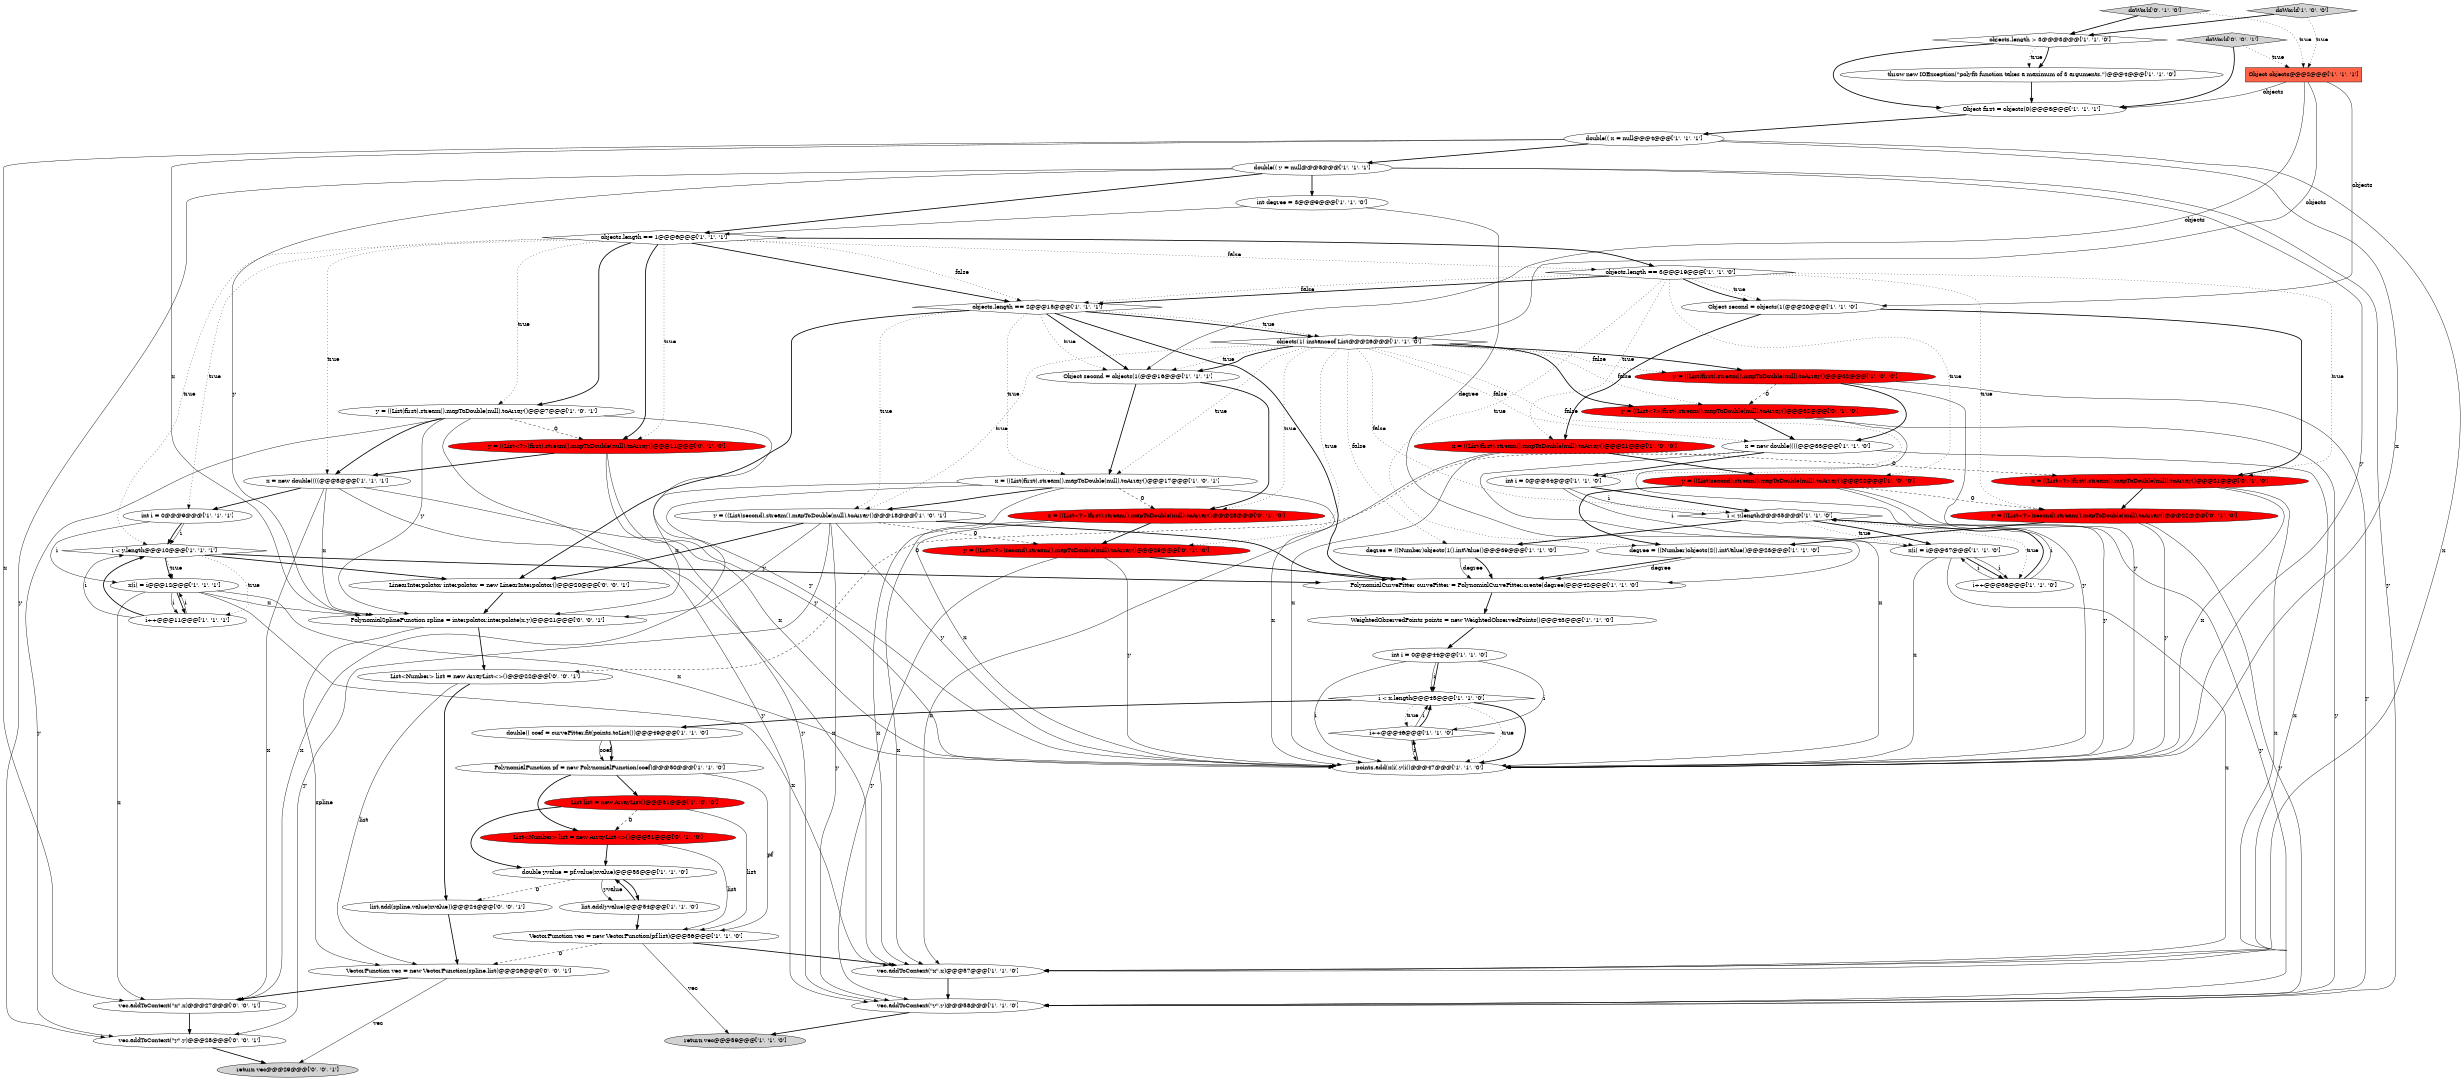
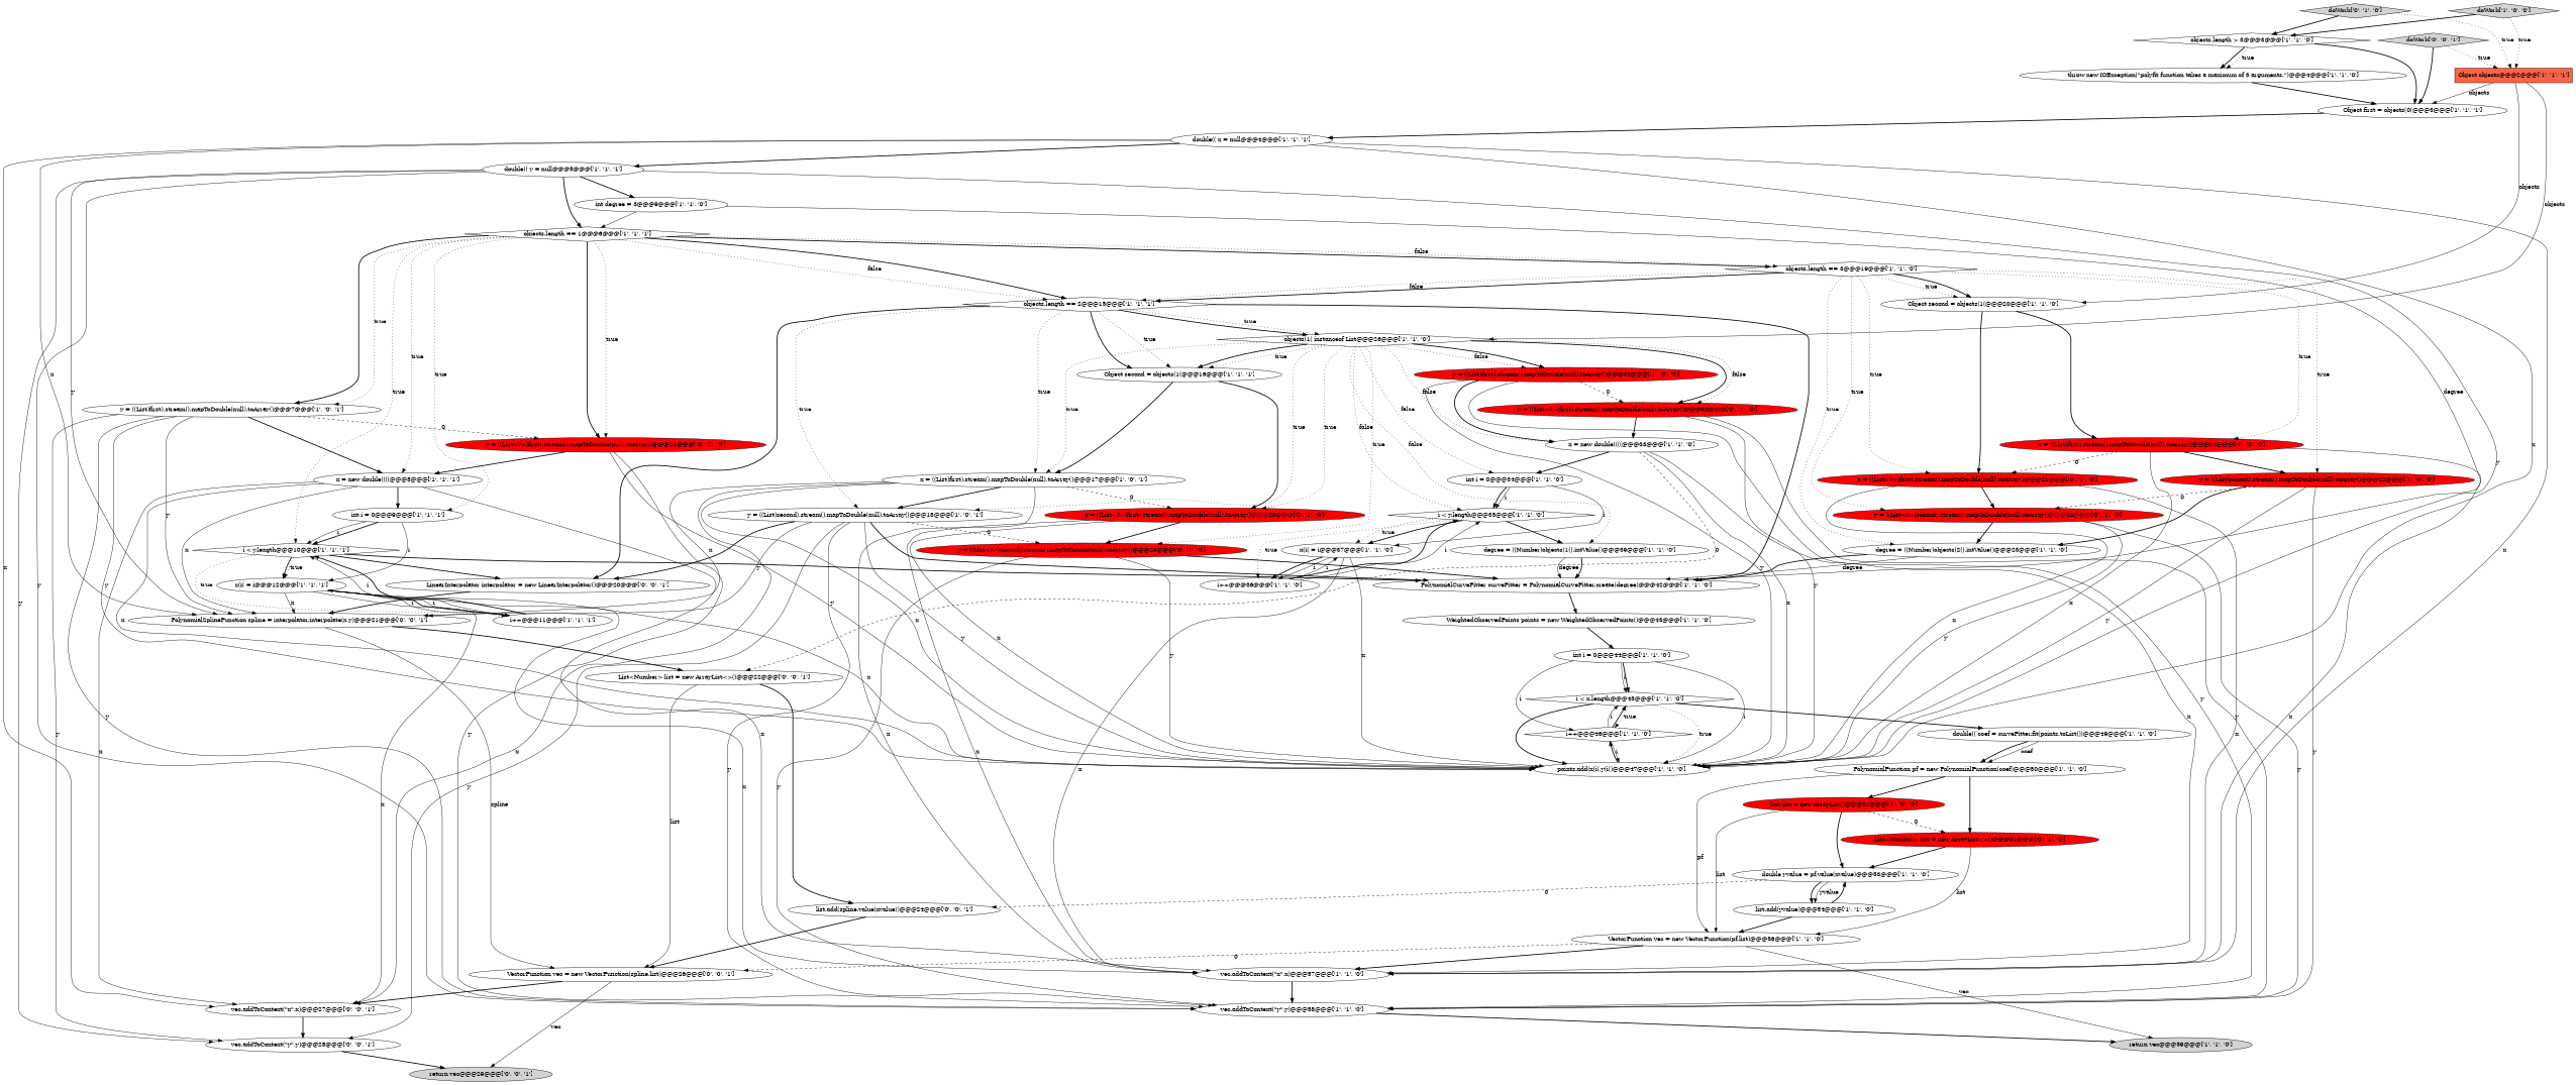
  digraph {
    node [fillcolor=white shape=ellipse style=filled]
    edge [style=solid]
    n1 [label="i < x.length@@@45@@@['1', '1', '0']" shape=diamond]
    n2 [label="i++@@@46@@@['1', '1', '0']" shape=diamond]
    n3 [label="points.add(x(i(,y(i()@@@47@@@['1', '1', '0']"]
    n4 [label="double(( coef = curveFitter.fit(points.toList())@@@49@@@['1', '1', '0']"]
    n5 [label="PolynomialFunction pf = new PolynomialFunction(coef)@@@50@@@['1', '1', '0']"]
    n6 [label="List<Number> list = new ArrayList<>()@@@22@@@['0', '0', '1']"]
    n7 [label="list.add(spline.value(xvalue))@@@24@@@['0', '0', '1']"]
    n8 [label="VectorFunction vec = new VectorFunction(spline,list)@@@26@@@['0', '0', '1']"]
    n9 [label="vec.addToContext(\"x\",x)@@@27@@@['0', '0', '1']"]
    n10 [fillcolor=lightgray label="return vec@@@29@@@['0', '0', '1']"]
    n11 [label="Object second = objects(1(@@@20@@@['1', '1', '0']"]
    n12 [fillcolor=red label="x = ((List<?>)first).stream().mapToDouble(null).toArray()@@@21@@@['0', '1', '0']"]
    n13 [fillcolor=red label="x = ((List)first).stream().mapToDouble(null).toArray()@@@21@@@['1', '0', '0']"]
    n14 [fillcolor=red label="y = ((List<?>)second).stream().mapToDouble(null).toArray()@@@22@@@['0', '1', '0']"]
    n15 [label="vec.addToContext(\"x\",x)@@@57@@@['1', '1', '0']"]
    n16 [fillcolor=red label="y = ((List)second).stream().mapToDouble(null).toArray()@@@22@@@['1', '0', '0']"]
    n17 [label="vec.addToContext(\"y\",y)@@@58@@@['1', '1', '0']"]
    n18 [label="degree = ((Number)objects(2().intValue()@@@23@@@['1', '1', '0']"]
    n19 [fillcolor=lightgray label="return vec@@@59@@@['1', '1', '0']"]
    n20 [fillcolor=lightgray label="doWork['1', '0', '0']" shape=diamond]
    n21 [fillcolor=tomato label="Object objects@@@2@@@['1', '1', '1']" shape=box]
    n22 [label="objects.length > 3@@@3@@@['1', '1', '0']" shape=diamond]
    n23 [label="objects(1( instanceof List@@@26@@@['1', '1', '0']" shape=diamond]
    n24 [label="Object first = objects(0(@@@3@@@['1', '1', '1']"]
    n25 [label="Object second = objects(1(@@@16@@@['1', '1', '1']"]
    n26 [label="throw new IOException(\"polyfit function takes a maximum of 3 arguments.\")@@@4@@@['1', '1', '0']"]
    n27 [fillcolor=red label="y = ((List<?>)first).stream().mapToDouble(null).toArray()@@@32@@@['0', '1', '0']"]
    n28 [label="x = new double((((@@@33@@@['1', '1', '0']"]
    n29 [label="int i = 0@@@34@@@['1', '1', '0']"]
    n30 [label="i < y.length@@@35@@@['1', '1', '0']" shape=diamond]
    n31 [label="y = ((List)second).stream().mapToDouble(null).toArray()@@@18@@@['1', '0', '1']"]
    n32 [fillcolor=red label="y = ((List<?>)second).stream().mapToDouble(null).toArray()@@@29@@@['0', '1', '0']"]
    n33 [label="x = ((List)first).stream().mapToDouble(null).toArray()@@@17@@@['1', '0', '1']"]
    n34 [fillcolor=red label="x = ((List<?>)first).stream().mapToDouble(null).toArray()@@@28@@@['0', '1', '0']"]
    n35 [label="degree = ((Number)objects(1().intValue()@@@39@@@['1', '1', '0']"]
    n36 [fillcolor=red label="y = ((List)first).stream().mapToDouble(null).toArray()@@@32@@@['1', '0', '0']"]
    n37 [label="double(( x = null@@@4@@@['1', '1', '1']"]
    n38 [label="x(i( = i@@@37@@@['1', '1', '0']"]
    n39 [label="i++@@@36@@@['1', '1', '0']"]
    n40 [label="list.add(yvalue)@@@54@@@['1', '1', '0']"]
    n41 [label="double yvalue = pf.value(xvalue)@@@53@@@['1', '1', '0']"]
    n42 [label="VectorFunction vec = new VectorFunction(pf,list)@@@56@@@['1', '1', '0']"]
    n43 [label="LinearInterpolator interpolator = new LinearInterpolator()@@@20@@@['0', '0', '1']"]
    n44 [label="PolynomialSplineFunction spline = interpolator.interpolate(x,y)@@@21@@@['0', '0', '1']"]
    n45 [label="PolynomialCurveFitter curveFitter = PolynomialCurveFitter.create(degree)@@@42@@@['1', '1', '0']"]
    n46 [label="vec.addToContext(\"y\",y)@@@28@@@['0', '0', '1']"]
    n47 [label="WeightedObservedPoints points = new WeightedObservedPoints()@@@43@@@['1', '1', '0']"]
    n48 [label="double(( y = null@@@5@@@['1', '1', '1']"]
    n49 [label="objects.length == 1@@@6@@@['1', '1', '1']" shape=diamond]
    n50 [label="int degree = 3@@@9@@@['1', '1', '0']"]
    n51 [label="x = new double((((@@@8@@@['1', '1', '1']"]
    n52 [label="int i = 0@@@9@@@['1', '1', '1']"]
    n53 [fillcolor=red label="y = ((List<?>)first).stream().mapToDouble(null).toArray()@@@11@@@['0', '1', '0']"]
    n54 [label="i < y.length@@@10@@@['1', '1', '1']" shape=diamond]
    n55 [label="y = ((List)first).stream().mapToDouble(null).toArray()@@@7@@@['1', '0', '1']"]
    n56 [label="objects.length == 2@@@15@@@['1', '1', '1']" shape=diamond]
    n57 [label="objects.length == 3@@@19@@@['1', '1', '0']" shape=diamond]
    n58 [label="x(i( = i@@@12@@@['1', '1', '1']"]
    n59 [label="int i = 0@@@44@@@['1', '1', '0']"]
    n60 [fillcolor=lightgray label="doWork['0', '0', '1']" shape=diamond]
    n61 [fillcolor=lightgray label="doWork['0', '1', '0']" shape=diamond]
    n62 [label="i++@@@11@@@['1', '1', '1']"]
    n63 [fillcolor=red label="List<Number> list = new ArrayList<>()@@@51@@@['0', '1', '0']"]
    n64 [fillcolor=red label="List list = new ArrayList()@@@51@@@['1', '0', '0']"]
    n1 -> n2 [label=true style=dotted]
    n1 -> n3 [style=bold]
    n1 -> n3 [label=true style=dotted]
    n1 -> n4 [style=bold]
    n2 -> n1 [label=i]
    n2 -> n1 [style=bold]
    n2 -> n3 [label=i]
    n3 -> n2 [style=bold]
    n4 -> n5 [label=coef]
    n4 -> n5 [style=bold]
    n5 -> n42 [label=pf]
    n5 -> n63 [style=bold]
    n5 -> n64 [style=bold]
    n6 -> n7 [style=bold]
    n6 -> n8 [label=list]
    n7 -> n8 [style=bold]
    n8 -> n9 [style=bold]
    n8 -> n10 [label=vec]
    n9 -> n46 [style=bold]
    n11 -> n12 [style=bold]
    n11 -> n13 [style=bold]
    n12 -> n3 [label=x]
    n12 -> n14 [style=bold]
    n12 -> n15 [label=x]
    n13 -> n3 [label=x]
    n13 -> n12 [label=0 style=dashed]
    n13 -> n15 [label=x]
    n13 -> n16 [style=bold]
    n14 -> n3 [label=y]
    n14 -> n17 [label=y]
    n14 -> n18 [style=bold]
    n15 -> n17 [style=bold]
    n16 -> n3 [label=y]
    n16 -> n14 [label=0 style=dashed]
    n16 -> n17 [label=y]
    n16 -> n18 [style=bold]
    n17 -> n19 [style=bold]
    n18 -> n45 [style=bold]
    n18 -> n45 [label=degree]
    n20 -> n21 [label=true style=dotted]
    n20 -> n22 [style=bold]
    n21 -> n11 [label=objects]
    n21 -> n23 [label=objects]
    n21 -> n24 [label=objects]
-   n21 -> n25 [label=objects]
    n22 -> n24 [style=bold]
    n22 -> n26 [style=bold]
    n22 -> n26 [label=true style=dotted]
    n23 -> n25 [label=true style=dotted]
    n23 -> n25 [style=bold]
    n23 -> n27 [style=bold]
    n23 -> n27 [label=false style=dotted]
    n23 -> n28 [label=false style=dotted]
    n23 -> n29 [label=false style=dotted]
    n23 -> n30 [label=false style=dotted]
    n23 -> n31 [label=true style=dotted]
    n23 -> n32 [label=true style=dotted]
    n23 -> n33 [label=true style=dotted]
    n23 -> n34 [label=true style=dotted]
    n23 -> n35 [label=false style=dotted]
    n23 -> n36 [label=false style=dotted]
    n23 -> n36 [style=bold]
    n24 -> n37 [style=bold]
    n25 -> n33 [style=bold]
    n25 -> n34 [style=bold]
    n26 -> n24 [style=bold]
    n27 -> n3 [label=y]
    n27 -> n17 [label=y]
    n27 -> n28 [style=bold]
    n28 -> n3 [label=x]
    n28 -> n6 [label=0 style=dashed]
    n28 -> n15 [label=x]
    n28 -> n29 [style=bold]
    n29 -> n30 [label=i]
    n29 -> n30 [style=bold]
    n29 -> n38 [label=i]
    n30 -> n35 [style=bold]
    n30 -> n38 [label=true style=dotted]
    n30 -> n38 [style=bold]
    n30 -> n39 [label=true style=dotted]
    n31 -> n3 [label=y]
    n31 -> n17 [label=y]
    n31 -> n32 [label=0 style=dashed]
    n31 -> n43 [style=bold]
    n31 -> n44 [label=y]
    n31 -> n45 [style=bold]
    n31 -> n46 [label=y]
    n32 -> n3 [label=y]
    n32 -> n17 [label=y]
    n32 -> n45 [style=bold]
    n33 -> n3 [label=x]
    n33 -> n9 [label=x]
    n33 -> n15 [label=x]
    n33 -> n31 [style=bold]
    n33 -> n34 [label=0 style=dashed]
    n33 -> n44 [label=x]
    n34 -> n3 [label=x]
    n34 -> n15 [label=x]
    n34 -> n32 [style=bold]
    n35 -> n45 [style=bold]
    n35 -> n45 [label=degree]
    n36 -> n3 [label=y]
    n36 -> n17 [label=y]
    n36 -> n27 [label=0 style=dashed]
    n36 -> n28 [style=bold]
    n37 -> n3 [label=x]
    n37 -> n9 [label=x]
    n37 -> n15 [label=x]
    n37 -> n44 [label=x]
    n37 -> n48 [style=bold]
    n38 -> n3 [label=x]
    n38 -> n15 [label=x]
    n38 -> n39 [style=bold]
    n38 -> n39 [label=i]
    n39 -> n30 [style=bold]
    n39 -> n30 [label=i]
    n39 -> n38 [label=i]
    n40 -> n41 [style=bold]
    n40 -> n42 [style=bold]
    n41 -> n7 [label=0 style=dashed]
    n41 -> n40 [style=bold]
    n41 -> n40 [label=yvalue]
    n42 -> n8 [label=0 style=dashed]
    n42 -> n15 [style=bold]
    n42 -> n19 [label=vec]
    n43 -> n44 [style=bold]
    n44 -> n6 [style=bold]
    n44 -> n8 [label=spline]
    n45 -> n47 [style=bold]
    n46 -> n10 [style=bold]
    n47 -> n59 [style=bold]
    n48 -> n3 [label=y]
    n48 -> n17 [label=y]
    n48 -> n44 [label=y]
    n48 -> n46 [label=y]
    n48 -> n49 [style=bold]
    n48 -> n50 [style=bold]
    n49 -> n51 [label=true style=dotted]
    n49 -> n52 [label=true style=dotted]
    n49 -> n53 [style=bold]
    n49 -> n53 [label=true style=dotted]
    n49 -> n54 [label=true style=dotted]
    n49 -> n55 [label=true style=dotted]
    n49 -> n55 [style=bold]
    n49 -> n56 [label=false style=dotted]
    n49 -> n56 [style=bold]
    n49 -> n57 [style=bold]
    n49 -> n57 [label=false style=dotted]
    n50 -> n45 [label=degree]
    n50 -> n49
    n51 -> n3 [label=x]
    n51 -> n9 [label=x]
    n51 -> n15 [label=x]
    n51 -> n44 [label=x]
    n51 -> n52 [style=bold]
    n52 -> n54 [style=bold]
    n52 -> n54 [label=i]
    n52 -> n58 [label=i]
    n53 -> n3 [label=y]
    n53 -> n17 [label=y]
    n53 -> n51 [style=bold]
    n54 -> n43 [style=bold]
    n54 -> n45 [style=bold]
    n54 -> n58 [style=bold]
    n54 -> n58 [label=true style=dotted]
    n54 -> n62 [label=true style=dotted]
    n55 -> n3 [label=y]
    n55 -> n17 [label=y]
    n55 -> n44 [label=y]
    n55 -> n46 [label=y]
    n55 -> n51 [style=bold]
    n55 -> n53 [label=0 style=dashed]
    n56 -> n23 [style=bold]
    n56 -> n23 [label=true style=dotted]
    n56 -> n25 [style=bold]
    n56 -> n25 [label=true style=dotted]
    n56 -> n31 [label=true style=dotted]
    n56 -> n33 [label=true style=dotted]
    n56 -> n43 [style=bold]
    n56 -> n45 [style=bold]
    n57 -> n11 [label=true style=dotted]
    n57 -> n11 [style=bold]
    n57 -> n12 [label=true style=dotted]
    n57 -> n13 [label=true style=dotted]
    n57 -> n14 [label=true style=dotted]
    n57 -> n16 [label=true style=dotted]
    n57 -> n18 [label=true style=dotted]
    n57 -> n56 [style=bold]
    n57 -> n56 [label=false style=dotted]
    n58 -> n3 [label=x]
    n58 -> n9 [label=x]
    n58 -> n15 [label=x]
    n58 -> n44 [label=x]
    n58 -> n62 [label=i]
    n58 -> n62 [style=bold]
    n59 -> n1 [style=bold]
    n59 -> n1 [label=i]
    n59 -> n2 [label=i]
    n59 -> n3 [label=i]
    n60 -> n21 [label=true style=dotted]
    n60 -> n24 [style=bold]
    n61 -> n21 [label=true style=dotted]
    n61 -> n22 [style=bold]
    n62 -> n54 [label=i]
    n62 -> n54 [style=bold]
    n62 -> n58 [label=i]
    n63 -> n41 [style=bold]
    n63 -> n42 [label=list]
    n64 -> n41 [style=bold]
    n64 -> n42 [label=list]
    n64 -> n63 [label=0 style=dashed]
  }
